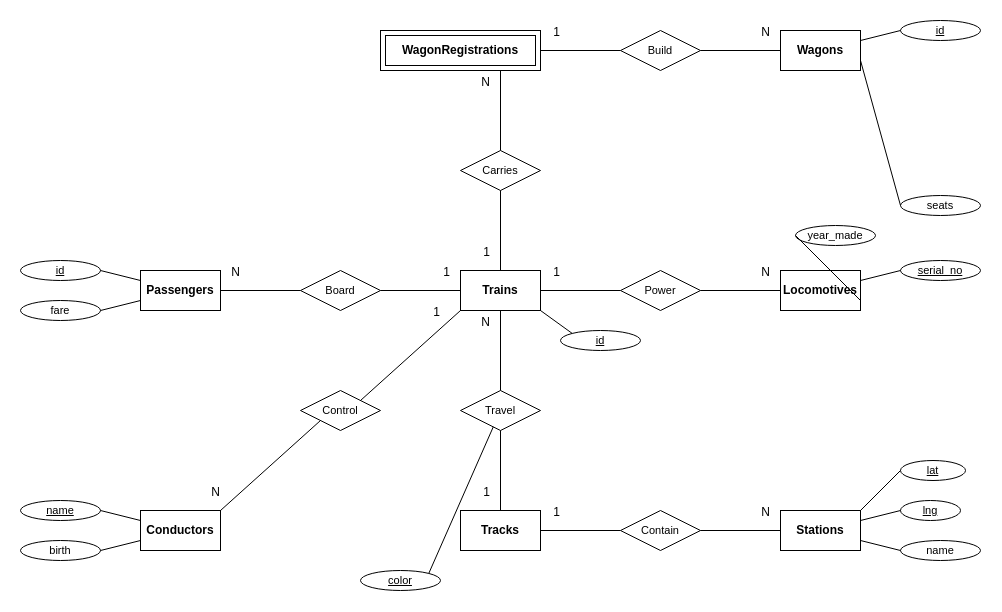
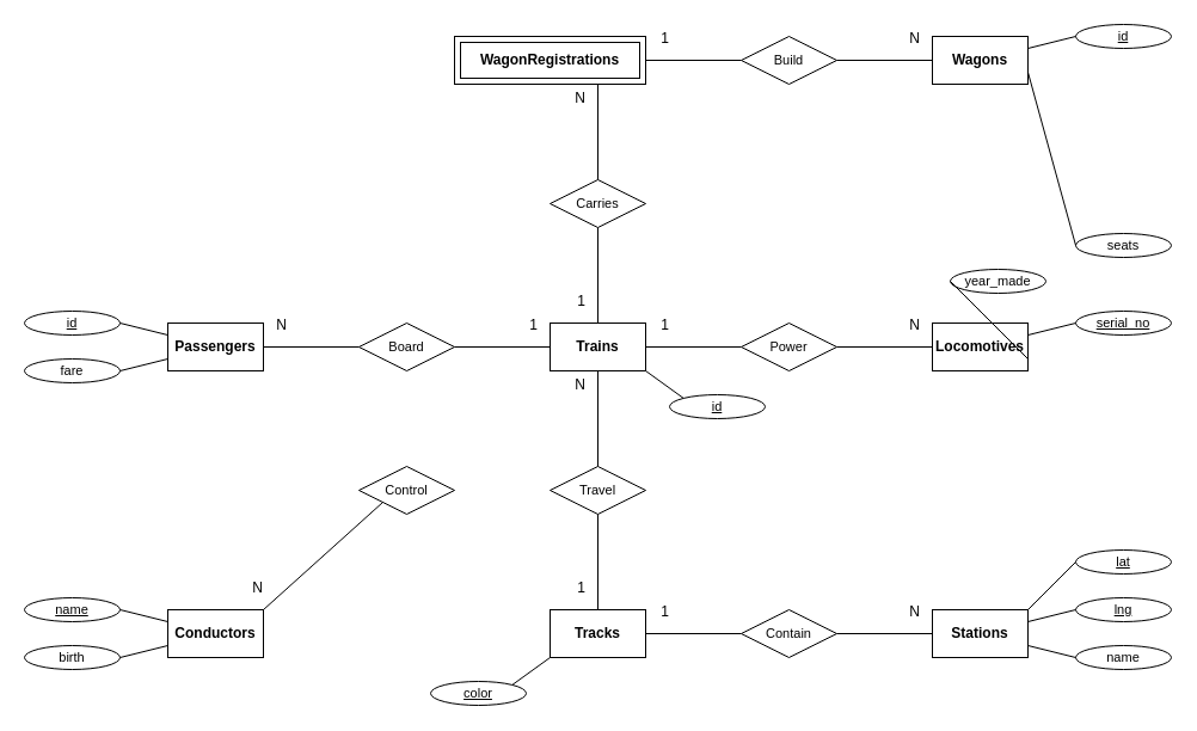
  <mxCell id="0" />
  <mxCell id="1" parent="0" />
  <mxCell id="2" value="WagonRegistrations" style="shape=ext;margin=3;double=1;whiteSpace=wrap;html=1;align=center;fontSize=12;fontStyle=1" parent="1" vertex="1"><mxGeometry x="380" y="30" width="160" height="40" as="geometry" /></mxCell>
  <mxCell id="3" value="Passengers" style="whiteSpace=wrap;html=1;align=center;fontSize=12;fontStyle=1" parent="1" vertex="1"><mxGeometry x="140" y="270" width="80" height="40" as="geometry" /></mxCell>
  <mxCell id="4" value="Conductors" style="whiteSpace=wrap;html=1;align=center;fontSize=12;fontStyle=1" parent="1" vertex="1"><mxGeometry x="140" y="510" width="80" height="40" as="geometry" /></mxCell>
  <mxCell id="5" value="Tracks" style="whiteSpace=wrap;html=1;align=center;fontSize=12;fontStyle=1" parent="1" vertex="1"><mxGeometry x="460" y="510" width="80" height="40" as="geometry" /></mxCell>
  <mxCell id="6" value="Stations" style="whiteSpace=wrap;html=1;align=center;fontSize=12;fontStyle=1" parent="1" vertex="1"><mxGeometry x="780" y="510" width="80" height="40" as="geometry" /></mxCell>
  <mxCell id="7" value="Wagons" style="whiteSpace=wrap;html=1;align=center;fontSize=12;fontStyle=1" parent="1" vertex="1"><mxGeometry x="780" y="30" width="80" height="40" as="geometry" /></mxCell>
  <mxCell id="8" value="Locomotives" style="whiteSpace=wrap;html=1;align=center;fontSize=12;fontStyle=1" parent="1" vertex="1"><mxGeometry x="780" y="270" width="80" height="40" as="geometry" /></mxCell>
  <mxCell id="9" value="Power" style="shape=rhombus;perimeter=rhombusPerimeter;whiteSpace=wrap;html=1;align=center;fontSize=11;" parent="1" vertex="1"><mxGeometry x="620" y="270" width="80" height="40" as="geometry" /></mxCell>
  <mxCell id="10" value="" style="endArrow=none;html=1;rounded=0;exitX=0;exitY=0.5;exitDx=0;exitDy=0;entryX=1;entryY=0.5;entryDx=0;entryDy=0;" parent="1" source="9" target="44" edge="1"><mxGeometry relative="1" as="geometry"><mxPoint x="710" y="300" as="sourcePoint" /><mxPoint x="590" y="280" as="targetPoint" /></mxGeometry></mxCell>
  <mxCell id="11" value="1" style="resizable=0;html=1;align=right;verticalAlign=bottom;" parent="10" connectable="0" vertex="1"><mxGeometry x="1" relative="1" as="geometry"><mxPoint x="20" y="-10" as="offset" /></mxGeometry></mxCell>
  <mxCell id="12" value="Build" style="shape=rhombus;perimeter=rhombusPerimeter;whiteSpace=wrap;html=1;align=center;fontSize=11;" parent="1" vertex="1"><mxGeometry x="620" y="30" width="80" height="40" as="geometry" /></mxCell>
  <mxCell id="13" value="Control" style="shape=rhombus;perimeter=rhombusPerimeter;whiteSpace=wrap;html=1;align=center;fontSize=11;" parent="1" vertex="1"><mxGeometry x="300" y="390" width="80" height="40" as="geometry" /></mxCell>
- <mxCell id="14" value="" style="endArrow=none;html=1;rounded=0;exitX=1;exitY=0;exitDx=0;exitDy=0;entryX=0;entryY=1;entryDx=0;entryDy=0;" parent="1" source="13" target="44" edge="1"><mxGeometry relative="1" as="geometry"><mxPoint x="390" y="300" as="sourcePoint" /><mxPoint x="450" y="340" as="targetPoint" /></mxGeometry></mxCell>
- <mxCell id="15" value="1" style="resizable=0;html=1;align=right;verticalAlign=bottom;" parent="14" connectable="0" vertex="1"><mxGeometry x="1" relative="1" as="geometry"><mxPoint x="-20" y="10" as="offset" /></mxGeometry></mxCell>
  <mxCell id="16" value="" style="endArrow=none;html=1;rounded=0;exitX=0;exitY=1;exitDx=0;exitDy=0;entryX=1;entryY=0;entryDx=0;entryDy=0;" parent="1" source="13" target="4" edge="1"><mxGeometry relative="1" as="geometry"><mxPoint x="310" y="300" as="sourcePoint" /><mxPoint x="180" y="480" as="targetPoint" /></mxGeometry></mxCell>
  <mxCell id="17" value="N" style="resizable=0;html=1;align=right;verticalAlign=bottom;" parent="16" connectable="0" vertex="1"><mxGeometry x="1" relative="1" as="geometry"><mxPoint y="-10" as="offset" /></mxGeometry></mxCell>
  <mxCell id="18" value="" style="endArrow=none;html=1;rounded=0;entryX=0;entryY=0.5;entryDx=0;entryDy=0;exitX=1;exitY=0.5;exitDx=0;exitDy=0;" parent="1" source="9" target="8" edge="1"><mxGeometry relative="1" as="geometry"><mxPoint x="510" y="160" as="sourcePoint" /><mxPoint x="510" y="80" as="targetPoint" /></mxGeometry></mxCell>
  <mxCell id="19" value="N" style="resizable=0;html=1;align=right;verticalAlign=bottom;" parent="18" connectable="0" vertex="1"><mxGeometry x="1" relative="1" as="geometry"><mxPoint x="-10" y="-10" as="offset" /></mxGeometry></mxCell>
  <mxCell id="20" value="Travel" style="shape=rhombus;perimeter=rhombusPerimeter;whiteSpace=wrap;html=1;align=center;fontSize=11;" parent="1" vertex="1"><mxGeometry x="460" y="390" width="80" height="40" as="geometry" /></mxCell>
  <mxCell id="21" value="" style="endArrow=none;html=1;rounded=0;exitX=0.5;exitY=0;exitDx=0;exitDy=0;entryX=0.5;entryY=1;entryDx=0;entryDy=0;" parent="1" source="20" target="44" edge="1"><mxGeometry relative="1" as="geometry"><mxPoint x="710" y="300" as="sourcePoint" /><mxPoint x="520" y="330" as="targetPoint" /></mxGeometry></mxCell>
  <mxCell id="22" value="N" style="resizable=0;html=1;align=right;verticalAlign=bottom;" parent="21" connectable="0" vertex="1"><mxGeometry x="1" relative="1" as="geometry"><mxPoint x="-10" y="20" as="offset" /></mxGeometry></mxCell>
  <mxCell id="23" value="" style="endArrow=none;html=1;rounded=0;entryX=0.5;entryY=0;entryDx=0;entryDy=0;exitX=0.5;exitY=1;exitDx=0;exitDy=0;" parent="1" source="20" target="5" edge="1"><mxGeometry relative="1" as="geometry"><mxPoint x="630" y="300" as="sourcePoint" /><mxPoint x="550" y="300" as="targetPoint" /></mxGeometry></mxCell>
  <mxCell id="24" value="1" style="resizable=0;html=1;align=right;verticalAlign=bottom;" parent="23" connectable="0" vertex="1"><mxGeometry x="1" relative="1" as="geometry"><mxPoint x="-10" y="-10" as="offset" /></mxGeometry></mxCell>
  <mxCell id="25" value="" style="endArrow=none;html=1;rounded=0;entryX=1;entryY=0.5;entryDx=0;entryDy=0;exitX=0;exitY=0.5;exitDx=0;exitDy=0;" parent="1" source="27" target="5" edge="1"><mxGeometry relative="1" as="geometry"><mxPoint x="590" y="450" as="sourcePoint" /><mxPoint x="510" y="520" as="targetPoint" /></mxGeometry></mxCell>
  <mxCell id="26" value="1" style="resizable=0;html=1;align=right;verticalAlign=bottom;" parent="25" connectable="0" vertex="1"><mxGeometry x="1" relative="1" as="geometry"><mxPoint x="20" y="-10" as="offset" /></mxGeometry></mxCell>
  <mxCell id="27" value="Contain" style="shape=rhombus;perimeter=rhombusPerimeter;whiteSpace=wrap;html=1;align=center;fontSize=11;" parent="1" vertex="1"><mxGeometry x="620" y="510" width="80" height="40" as="geometry" /></mxCell>
  <mxCell id="28" value="" style="endArrow=none;html=1;rounded=0;entryX=0;entryY=0.5;entryDx=0;entryDy=0;exitX=1;exitY=0.5;exitDx=0;exitDy=0;" parent="1" source="27" target="6" edge="1"><mxGeometry relative="1" as="geometry"><mxPoint x="510" y="400" as="sourcePoint" /><mxPoint x="510" y="320" as="targetPoint" /></mxGeometry></mxCell>
  <mxCell id="29" value="N" style="resizable=0;html=1;align=right;verticalAlign=bottom;" parent="28" connectable="0" vertex="1"><mxGeometry x="1" relative="1" as="geometry"><mxPoint x="-10" y="-10" as="offset" /></mxGeometry></mxCell>
  <mxCell id="30" value="Board" style="shape=rhombus;perimeter=rhombusPerimeter;whiteSpace=wrap;html=1;align=center;fontSize=11;" parent="1" vertex="1"><mxGeometry x="300" y="270" width="80" height="40" as="geometry" /></mxCell>
  <mxCell id="31" value="Carries" style="shape=rhombus;perimeter=rhombusPerimeter;whiteSpace=wrap;html=1;align=center;fontSize=11;" parent="1" vertex="1"><mxGeometry x="460" y="150" width="80" height="40" as="geometry" /></mxCell>
  <mxCell id="32" value="" style="endArrow=none;html=1;rounded=0;exitX=0.5;exitY=1;exitDx=0;exitDy=0;entryX=0.5;entryY=0;entryDx=0;entryDy=0;" parent="1" source="31" target="44" edge="1"><mxGeometry relative="1" as="geometry"><mxPoint x="630" y="300" as="sourcePoint" /><mxPoint x="520" y="240" as="targetPoint" /></mxGeometry></mxCell>
  <mxCell id="33" value="1" style="resizable=0;html=1;align=right;verticalAlign=bottom;" parent="32" connectable="0" vertex="1"><mxGeometry x="1" relative="1" as="geometry"><mxPoint x="-10" y="-10" as="offset" /></mxGeometry></mxCell>
  <mxCell id="34" value="" style="endArrow=none;html=1;rounded=0;entryX=0.75;entryY=1;entryDx=0;entryDy=0;exitX=0.5;exitY=0;exitDx=0;exitDy=0;" parent="1" source="31" target="2" edge="1"><mxGeometry relative="1" as="geometry"><mxPoint x="710" y="300" as="sourcePoint" /><mxPoint x="500" y="70" as="targetPoint" /></mxGeometry></mxCell>
  <mxCell id="35" value="N" style="resizable=0;html=1;align=right;verticalAlign=bottom;" parent="34" connectable="0" vertex="1"><mxGeometry x="1" relative="1" as="geometry"><mxPoint x="-10" y="20" as="offset" /></mxGeometry></mxCell>
  <mxCell id="36" value="" style="endArrow=none;html=1;rounded=0;entryX=0;entryY=0.5;entryDx=0;entryDy=0;exitX=1;exitY=0.5;exitDx=0;exitDy=0;" parent="1" source="12" target="7" edge="1"><mxGeometry relative="1" as="geometry"><mxPoint x="510" y="160" as="sourcePoint" /><mxPoint x="510" y="80" as="targetPoint" /></mxGeometry></mxCell>
  <mxCell id="37" value="N" style="resizable=0;html=1;align=right;verticalAlign=bottom;" parent="36" connectable="0" vertex="1"><mxGeometry x="1" relative="1" as="geometry"><mxPoint x="-10" y="-10" as="offset" /></mxGeometry></mxCell>
  <mxCell id="38" value="" style="endArrow=none;html=1;rounded=0;exitX=0;exitY=0.5;exitDx=0;exitDy=0;entryX=1;entryY=0.5;entryDx=0;entryDy=0;" parent="1" source="12" target="2" edge="1"><mxGeometry relative="1" as="geometry"><mxPoint x="510" y="200" as="sourcePoint" /><mxPoint x="540" y="50" as="targetPoint" /></mxGeometry></mxCell>
  <mxCell id="39" value="1" style="resizable=0;html=1;align=right;verticalAlign=bottom;" parent="38" connectable="0" vertex="1"><mxGeometry x="1" relative="1" as="geometry"><mxPoint x="20" y="-10" as="offset" /></mxGeometry></mxCell>
  <mxCell id="40" value="" style="endArrow=none;html=1;rounded=0;exitX=1;exitY=0.5;exitDx=0;exitDy=0;entryX=0;entryY=0.5;entryDx=0;entryDy=0;" parent="1" source="30" target="44" edge="1"><mxGeometry relative="1" as="geometry"><mxPoint x="370" y="410" as="sourcePoint" /><mxPoint x="420" y="250" as="targetPoint" /></mxGeometry></mxCell>
  <mxCell id="41" value="1" style="resizable=0;html=1;align=right;verticalAlign=bottom;" parent="40" connectable="0" vertex="1"><mxGeometry x="1" relative="1" as="geometry"><mxPoint x="-10" y="-10" as="offset" /></mxGeometry></mxCell>
  <mxCell id="42" value="" style="endArrow=none;html=1;rounded=0;exitX=0;exitY=0.5;exitDx=0;exitDy=0;entryX=1;entryY=0.5;entryDx=0;entryDy=0;" parent="1" source="30" target="3" edge="1"><mxGeometry relative="1" as="geometry"><mxPoint x="330" y="430" as="sourcePoint" /><mxPoint x="230" y="520" as="targetPoint" /></mxGeometry></mxCell>
  <mxCell id="43" value="N" style="resizable=0;html=1;align=right;verticalAlign=bottom;" parent="42" connectable="0" vertex="1"><mxGeometry x="1" relative="1" as="geometry"><mxPoint x="20" y="-10" as="offset" /></mxGeometry></mxCell>
  <mxCell id="44" value="Trains" style="whiteSpace=wrap;html=1;align=center;fontSize=12;fontStyle=1" parent="1" vertex="1"><mxGeometry x="460" y="270" width="80" height="40" as="geometry" /></mxCell>
  <mxCell id="45" value="color" style="ellipse;whiteSpace=wrap;html=1;align=center;fontSize=11;fontStyle=4" parent="1" vertex="1"><mxGeometry x="360" y="570" width="80" height="20" as="geometry" /></mxCell>
- <mxCell id="46" value="" style="endArrow=none;html=1;rounded=0;fontSize=11;exitX=1;exitY=0;exitDx=0;exitDy=0;" parent="1" source="45" target="20" edge="1"><mxGeometry relative="1" as="geometry"><mxPoint x="480" y="430" as="sourcePoint" /><mxPoint x="640" y="430" as="targetPoint" /></mxGeometry></mxCell>
- <mxCell id="47" value="lat" style="ellipse;whiteSpace=wrap;html=1;align=center;fontSize=11;fontStyle=4" parent="1" vertex="1"><mxGeometry x="900" y="460" width="65" height="20" as="geometry" /></mxCell>
- <mxCell id="48" value="lng" style="ellipse;whiteSpace=wrap;html=1;align=center;fontSize=11;fontStyle=4" parent="1" vertex="1"><mxGeometry x="900" y="500" width="60" height="20" as="geometry" /></mxCell>
+ <mxCell id="46" value="" style="endArrow=none;html=1;rounded=0;fontSize=11;exitX=1;exitY=0;exitDx=0;exitDy=0;entryX=0;entryY=1;entryDx=0;entryDy=0;" parent="1" source="45" target="5" edge="1"><mxGeometry relative="1" as="geometry"><mxPoint x="480" y="430" as="sourcePoint" /><mxPoint x="640" y="430" as="targetPoint" /></mxGeometry></mxCell>
+ <mxCell id="47" value="lat" style="ellipse;whiteSpace=wrap;html=1;align=center;fontSize=11;fontStyle=4" parent="1" vertex="1"><mxGeometry x="900" y="460" width="80" height="20" as="geometry" /></mxCell>
+ <mxCell id="48" value="lng" style="ellipse;whiteSpace=wrap;html=1;align=center;fontSize=11;fontStyle=4" parent="1" vertex="1"><mxGeometry x="900" y="500" width="80" height="20" as="geometry" /></mxCell>
  <mxCell id="49" value="name" style="ellipse;whiteSpace=wrap;html=1;align=center;fontSize=11;fontStyle=0" parent="1" vertex="1"><mxGeometry x="900" y="540" width="80" height="20" as="geometry" /></mxCell>
  <mxCell id="50" value="" style="endArrow=none;html=1;rounded=0;fontSize=11;exitX=1;exitY=0.25;exitDx=0;exitDy=0;entryX=0;entryY=0.5;entryDx=0;entryDy=0;" parent="1" source="6" target="48" edge="1"><mxGeometry relative="1" as="geometry"><mxPoint x="438.855" y="583.075" as="sourcePoint" /><mxPoint x="470" y="560" as="targetPoint" /></mxGeometry></mxCell>
  <mxCell id="51" value="" style="endArrow=none;html=1;rounded=0;fontSize=11;exitX=1;exitY=0;exitDx=0;exitDy=0;entryX=0;entryY=0.5;entryDx=0;entryDy=0;" parent="1" source="6" target="47" edge="1"><mxGeometry relative="1" as="geometry"><mxPoint x="870" y="530" as="sourcePoint" /><mxPoint x="910" y="500" as="targetPoint" /></mxGeometry></mxCell>
  <mxCell id="52" value="" style="endArrow=none;html=1;rounded=0;fontSize=11;exitX=1;exitY=0.75;exitDx=0;exitDy=0;entryX=0;entryY=0.5;entryDx=0;entryDy=0;" parent="1" source="6" target="49" edge="1"><mxGeometry relative="1" as="geometry"><mxPoint x="890" y="550" as="sourcePoint" /><mxPoint x="930" y="520" as="targetPoint" /></mxGeometry></mxCell>
  <mxCell id="53" value="name" style="ellipse;whiteSpace=wrap;html=1;align=center;fontSize=11;fontStyle=4" parent="1" vertex="1"><mxGeometry x="20" y="500" width="80" height="20" as="geometry" /></mxCell>
  <mxCell id="54" value="birth" style="ellipse;whiteSpace=wrap;html=1;align=center;fontSize=11;fontStyle=0" parent="1" vertex="1"><mxGeometry x="20" y="540" width="80" height="20" as="geometry" /></mxCell>
  <mxCell id="55" value="" style="endArrow=none;html=1;rounded=0;fontSize=11;exitX=1;exitY=0.5;exitDx=0;exitDy=0;entryX=0;entryY=0.25;entryDx=0;entryDy=0;" parent="1" source="53" target="4" edge="1"><mxGeometry relative="1" as="geometry"><mxPoint x="438.855" y="583.075" as="sourcePoint" /><mxPoint x="470" y="560" as="targetPoint" /></mxGeometry></mxCell>
  <mxCell id="56" value="" style="endArrow=none;html=1;rounded=0;fontSize=11;exitX=1;exitY=0.5;exitDx=0;exitDy=0;entryX=0;entryY=0.75;entryDx=0;entryDy=0;" parent="1" source="54" target="4" edge="1"><mxGeometry relative="1" as="geometry"><mxPoint x="448.855" y="593.075" as="sourcePoint" /><mxPoint x="480" y="570" as="targetPoint" /></mxGeometry></mxCell>
  <mxCell id="57" value="serial_no" style="ellipse;whiteSpace=wrap;html=1;align=center;fontSize=11;fontStyle=4" parent="1" vertex="1"><mxGeometry x="900" y="260" width="80" height="20" as="geometry" /></mxCell>
  <mxCell id="58" value="year_made" style="ellipse;whiteSpace=wrap;html=1;align=center;fontSize=11;fontStyle=0" parent="1" vertex="1"><mxGeometry x="795" y="225" width="80" height="20" as="geometry" /></mxCell>
  <mxCell id="59" value="" style="endArrow=none;html=1;rounded=0;fontSize=11;exitX=0;exitY=0.5;exitDx=0;exitDy=0;entryX=1;entryY=0.25;entryDx=0;entryDy=0;" parent="1" source="57" target="8" edge="1"><mxGeometry relative="1" as="geometry"><mxPoint x="1318.855" y="343.075" as="sourcePoint" /><mxPoint x="1020" y="280" as="targetPoint" /></mxGeometry></mxCell>
  <mxCell id="60" value="" style="endArrow=none;html=1;rounded=0;fontSize=11;exitX=0;exitY=0.5;exitDx=0;exitDy=0;entryX=1;entryY=0.75;entryDx=0;entryDy=0;" parent="1" source="58" target="8" edge="1"><mxGeometry relative="1" as="geometry"><mxPoint x="1328.855" y="353.075" as="sourcePoint" /><mxPoint x="1020" y="300" as="targetPoint" /></mxGeometry></mxCell>
  <mxCell id="61" value="id" style="ellipse;whiteSpace=wrap;html=1;align=center;fontSize=11;fontStyle=4" parent="1" vertex="1"><mxGeometry x="560" y="330" width="80" height="20" as="geometry" /></mxCell>
  <mxCell id="62" value="" style="endArrow=none;html=1;rounded=0;fontSize=11;exitX=0;exitY=0;exitDx=0;exitDy=0;entryX=1;entryY=1;entryDx=0;entryDy=0;" parent="1" source="61" target="44" edge="1"><mxGeometry relative="1" as="geometry"><mxPoint x="438.855" y="583.075" as="sourcePoint" /><mxPoint x="470" y="560" as="targetPoint" /></mxGeometry></mxCell>
  <mxCell id="63" value="id" style="ellipse;whiteSpace=wrap;html=1;align=center;fontSize=11;fontStyle=4" parent="1" vertex="1"><mxGeometry x="900" y="20" width="80" height="20" as="geometry" /></mxCell>
  <mxCell id="64" value="seats" style="ellipse;whiteSpace=wrap;html=1;align=center;fontSize=11;fontStyle=0" parent="1" vertex="1"><mxGeometry x="900" y="195" width="80" height="20" as="geometry" /></mxCell>
  <mxCell id="65" value="" style="endArrow=none;html=1;rounded=0;fontSize=11;exitX=0;exitY=0.5;exitDx=0;exitDy=0;entryX=1;entryY=0.25;entryDx=0;entryDy=0;" parent="1" source="63" target="7" edge="1"><mxGeometry relative="1" as="geometry"><mxPoint x="1318.855" y="103.075" as="sourcePoint" /><mxPoint x="870" y="10" as="targetPoint" /></mxGeometry></mxCell>
  <mxCell id="66" value="" style="endArrow=none;html=1;rounded=0;fontSize=11;exitX=0;exitY=0.5;exitDx=0;exitDy=0;entryX=1;entryY=0.75;entryDx=0;entryDy=0;" parent="1" source="64" target="7" edge="1"><mxGeometry relative="1" as="geometry"><mxPoint x="1328.855" y="113.075" as="sourcePoint" /><mxPoint x="860" y="60" as="targetPoint" /></mxGeometry></mxCell>
  <mxCell id="67" value="id" style="ellipse;whiteSpace=wrap;html=1;align=center;fontSize=11;fontStyle=4" parent="1" vertex="1"><mxGeometry x="20" y="260" width="80" height="20" as="geometry" /></mxCell>
  <mxCell id="68" value="fare" style="ellipse;whiteSpace=wrap;html=1;align=center;fontSize=11;fontStyle=0" parent="1" vertex="1"><mxGeometry x="20" y="300" width="80" height="20" as="geometry" /></mxCell>
  <mxCell id="69" value="" style="endArrow=none;html=1;rounded=0;fontSize=11;exitX=1;exitY=0.5;exitDx=0;exitDy=0;entryX=0;entryY=0.25;entryDx=0;entryDy=0;" parent="1" source="67" target="3" edge="1"><mxGeometry relative="1" as="geometry"><mxPoint x="438.855" y="343.075" as="sourcePoint" /><mxPoint x="130" y="250" as="targetPoint" /></mxGeometry></mxCell>
  <mxCell id="70" value="" style="endArrow=none;html=1;rounded=0;fontSize=11;exitX=1;exitY=0.5;exitDx=0;exitDy=0;entryX=0;entryY=0.75;entryDx=0;entryDy=0;" parent="1" source="68" target="3" edge="1"><mxGeometry relative="1" as="geometry"><mxPoint x="448.855" y="353.075" as="sourcePoint" /><mxPoint x="130" y="310" as="targetPoint" /></mxGeometry></mxCell>
